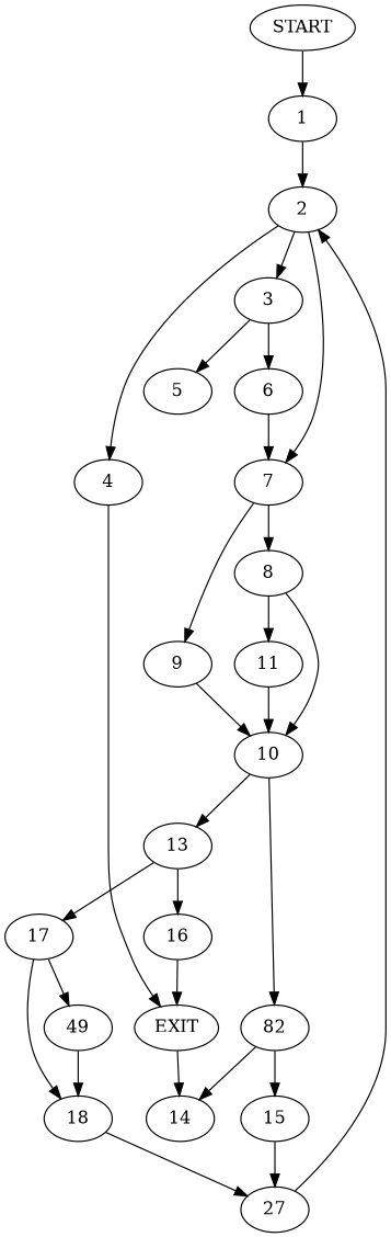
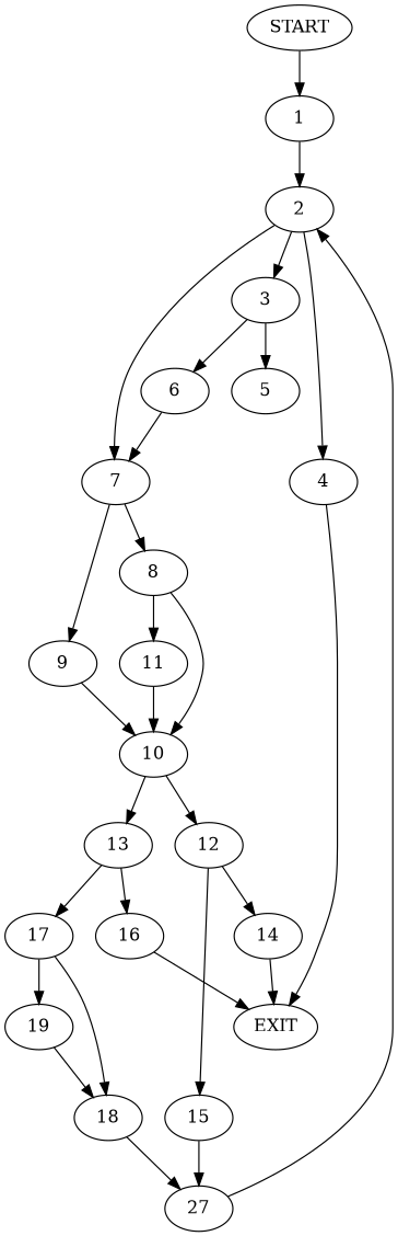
  digraph {
    n1 [label=START]
    1
    2
    n4 [label=EXIT]
    3
    4
    7
    5
    6
    8
    9
    10
    11
-   12 [label=82]
+   12
    13
    14
    15
    16
    17
    n20 [label=27]
    18
-   19 [label=49]
+   19
    n1 -> 1
    1 -> 2
    2 -> 3
    2 -> 4
    2 -> 7
    3 -> 5
    3 -> 6
    4 -> n4
    7 -> 8
    7 -> 9
    6 -> 7
    8 -> 10
    8 -> 11
    9 -> 10
    10 -> 12
    10 -> 13
    11 -> 10
    12 -> 14
    12 -> 15
    13 -> 16
    13 -> 17
-   n4 -> 14
+   14 -> n4
    15 -> n20
    16 -> n4
    17 -> 18
    17 -> 19
    n20 -> 2
    18 -> n20
    19 -> 18
  }
